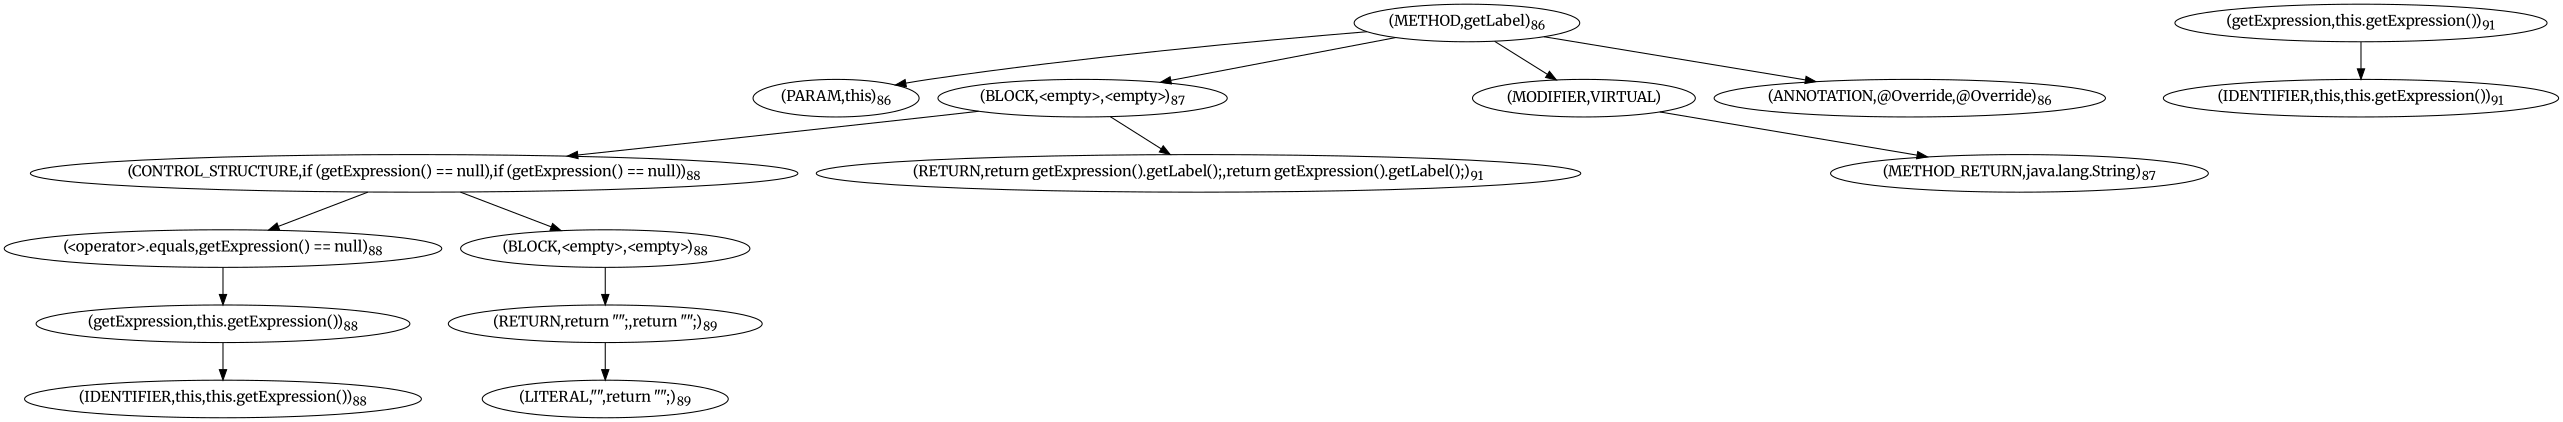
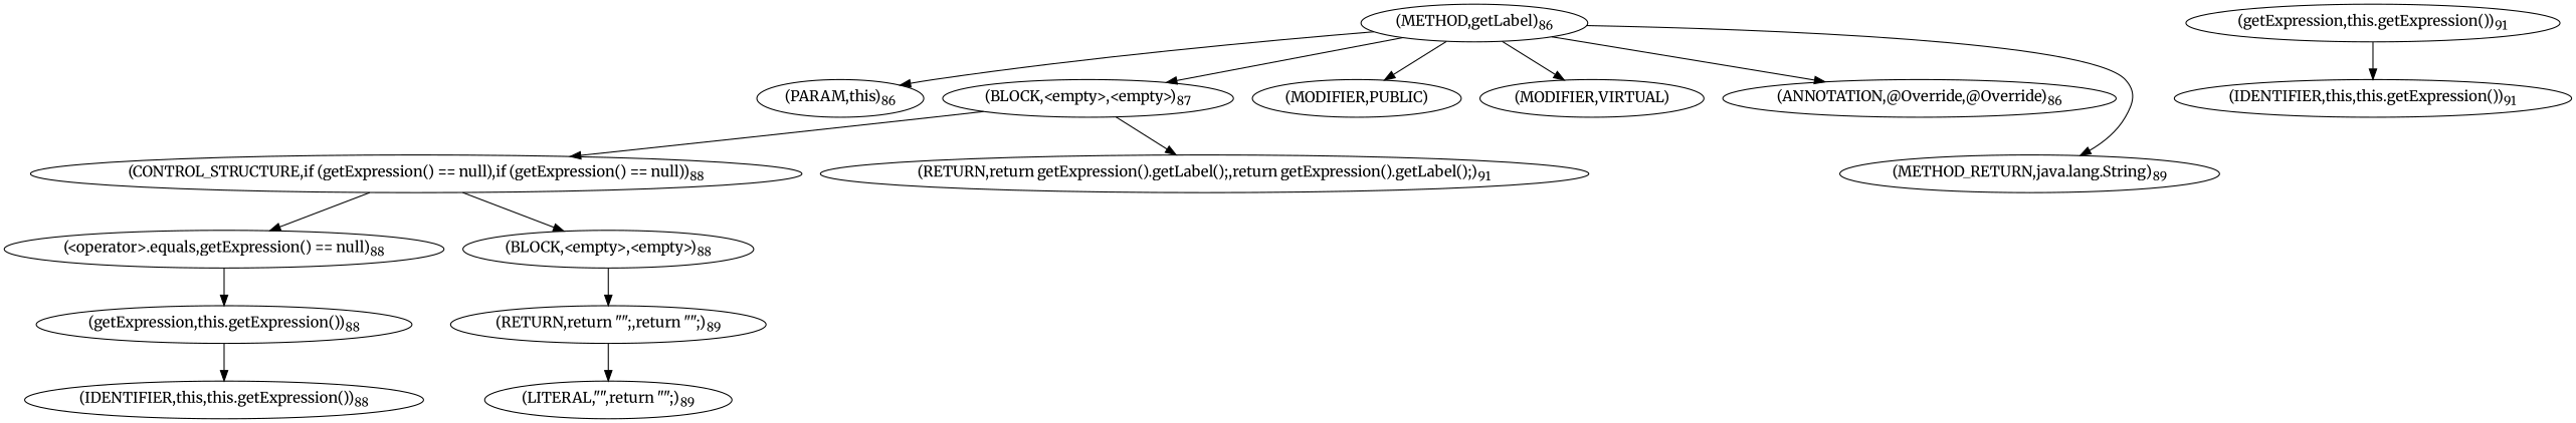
  digraph {
    fontname=Merriweather
    node [fontname=Merriweather]
    edge [fontname=Merriweather]
    n1 [label=<(METHOD,getLabel)<SUB>86</SUB>>]
    n2 [label=<(PARAM,this)<SUB>86</SUB>>]
    n3 [label=<(BLOCK,&lt;empty&gt;,&lt;empty&gt;)<SUB>87</SUB>>]
+   n4 [label=<(MODIFIER,PUBLIC)>]
    n5 [label=<(MODIFIER,VIRTUAL)>]
    n6 [label=<(ANNOTATION,@Override,@Override)<SUB>86</SUB>>]
-   n7 [label=<(METHOD_RETURN,java.lang.String)<SUB>87</SUB>>]
+   n7 [label=<(METHOD_RETURN,java.lang.String)<SUB>89</SUB>>]
    n8 [label=<(CONTROL_STRUCTURE,if (getExpression() == null),if (getExpression() == null))<SUB>88</SUB>>]
    n9 [label=<(RETURN,return getExpression().getLabel();,return getExpression().getLabel();)<SUB>91</SUB>>]
    n10 [label=<(&lt;operator&gt;.equals,getExpression() == null)<SUB>88</SUB>>]
    n11 [label=<(BLOCK,&lt;empty&gt;,&lt;empty&gt;)<SUB>88</SUB>>]
    n12 [label=<(getExpression,this.getExpression())<SUB>88</SUB>>]
    n13 [label=<(RETURN,return &quot;&quot;;,return &quot;&quot;;)<SUB>89</SUB>>]
    n14 [label=<(IDENTIFIER,this,this.getExpression())<SUB>88</SUB>>]
    n15 [label=<(LITERAL,&quot;&quot;,return &quot;&quot;;)<SUB>89</SUB>>]
    n16 [label=<(getExpression,this.getExpression())<SUB>91</SUB>>]
    n17 [label=<(IDENTIFIER,this,this.getExpression())<SUB>91</SUB>>]
    n1 -> n2
    n1 -> n3
+   n1 -> n4
    n1 -> n5
    n1 -> n6
-   n5 -> n7
+   n1 -> n7
    n3 -> n8
    n3 -> n9
    n8 -> n10
    n8 -> n11
    n10 -> n12
    n11 -> n13
    n12 -> n14
    n13 -> n15
    n16 -> n17
  }
